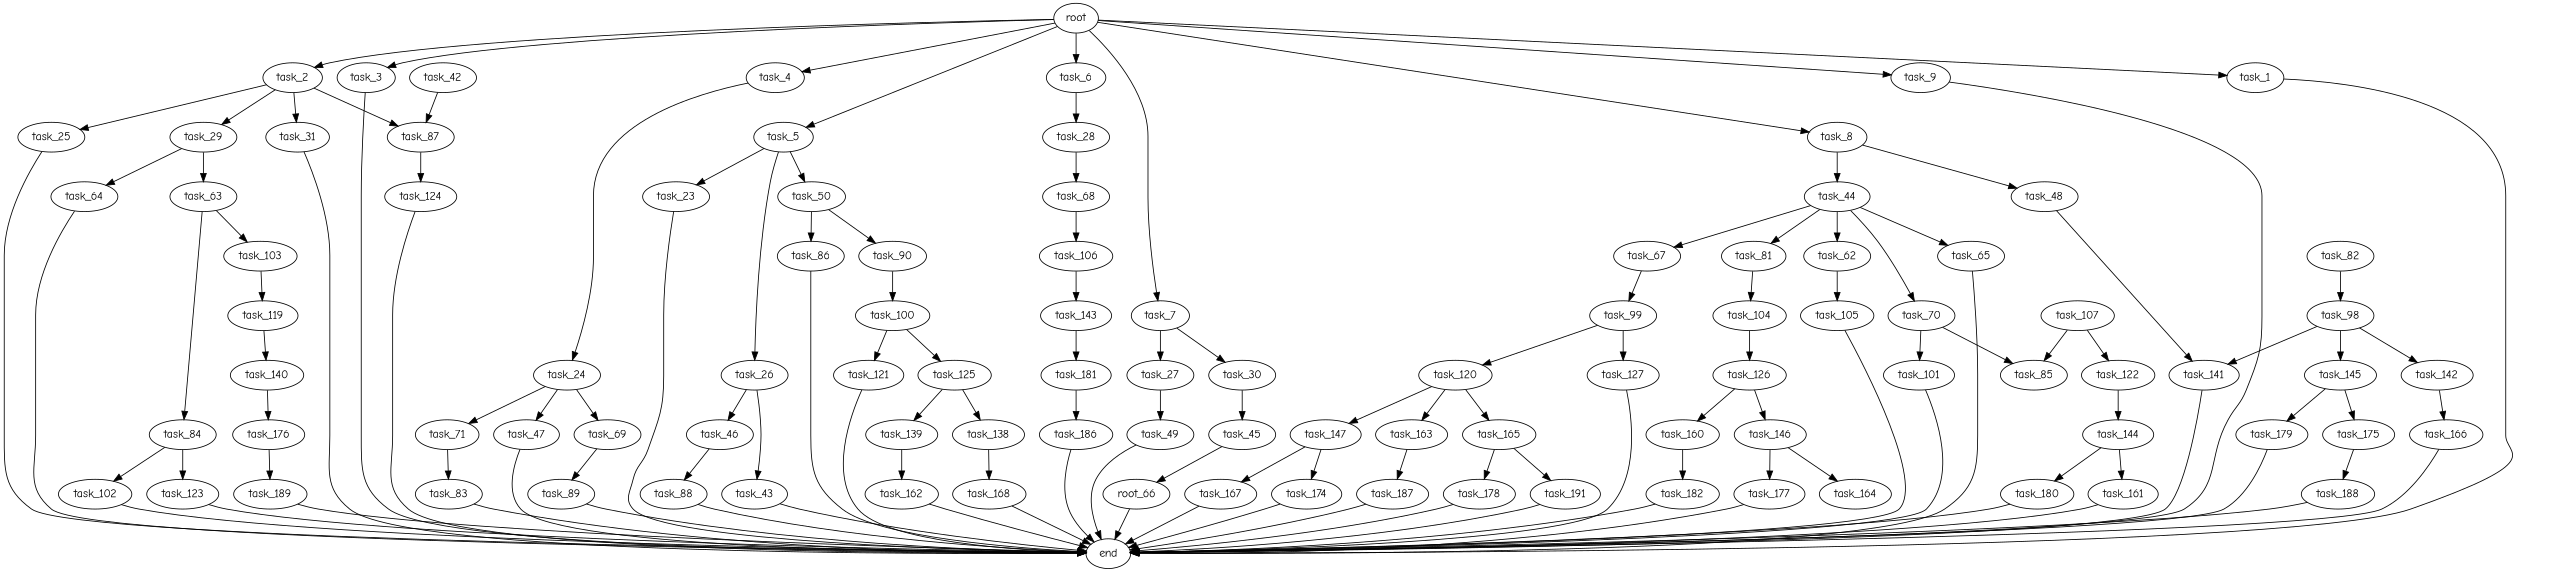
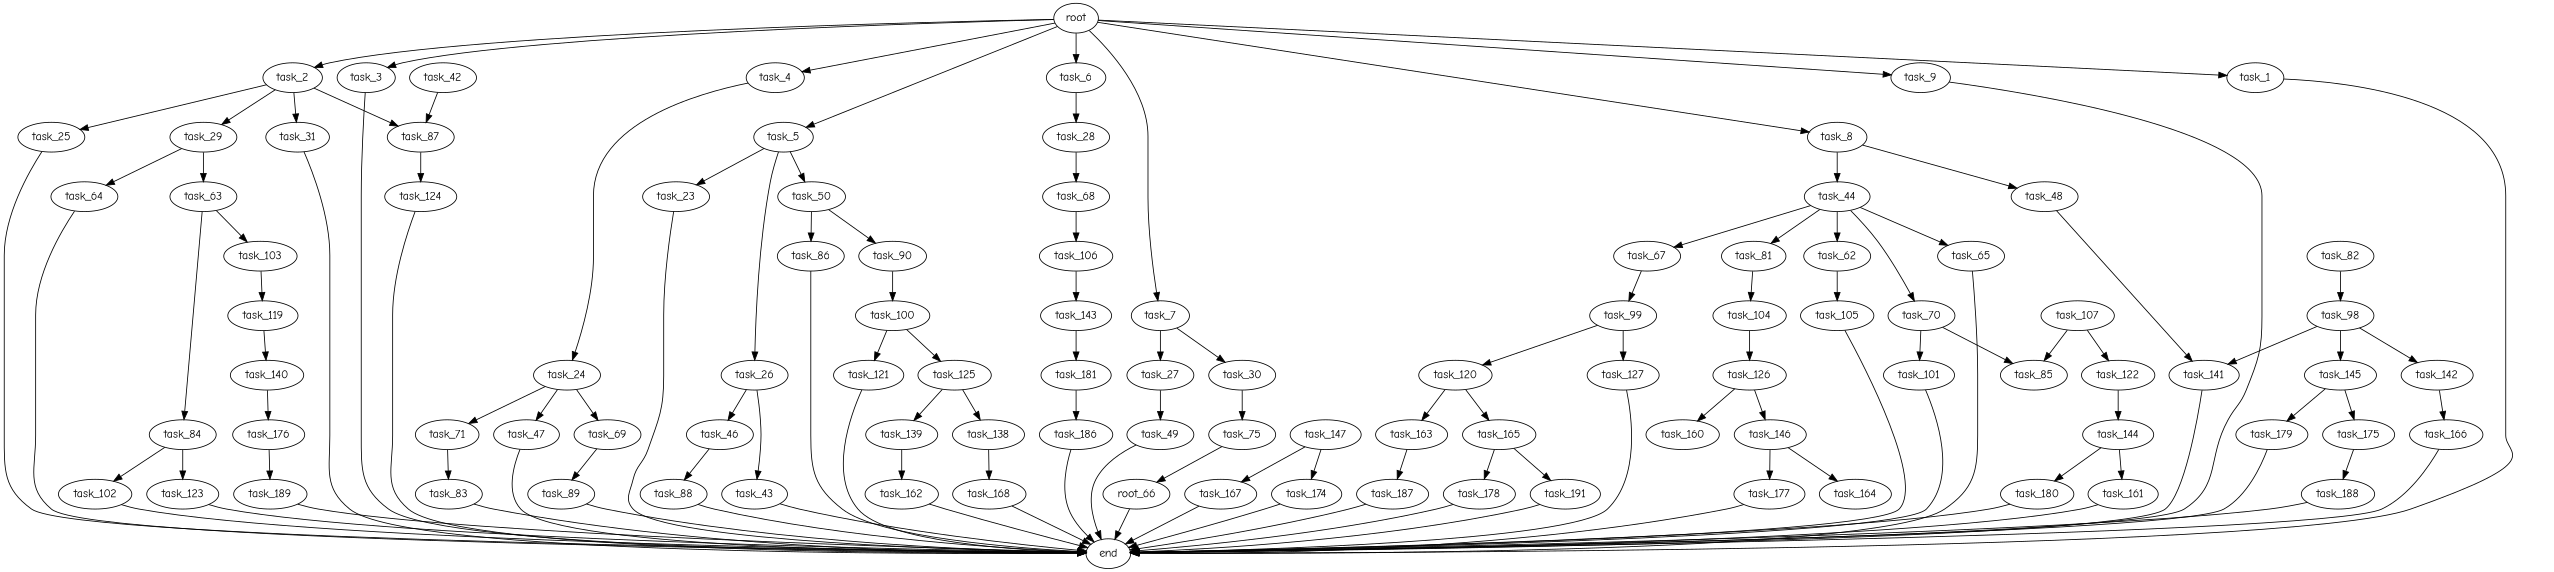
  digraph {
    fontname="Comic Neue"
    node [fontname="Comic Neue"]
    edge [fontname="Comic Neue"]
    root
    task_1
    task_2
    task_3
    task_4
    task_5
    task_6
    task_7
    task_8
    task_9
    end
    task_25
    task_29
    task_31
    task_87
    task_24
    task_23
    task_26
    task_50
    task_28
    task_27
    task_30
    task_44
    task_48
    task_63
    task_64
    task_42
    task_47
    task_69
    task_71
    task_43
    task_46
    task_86
    task_90
    task_68
    task_49
-   task_45
+   task_45 [label=task_75]
    task_62
    task_65
    task_67
    task_70
    task_81
    task_141
    task_89
    task_83
    task_88
    task_106
    task_84
    task_103
    n50 [label=root_66]
    task_124
    task_105
    task_99
    task_85
    task_101
    task_104
    task_82
    task_98
    task_100
    task_102
    task_123
    task_119
    task_120
    task_127
    task_143
    task_126
    task_142
    task_145
    task_107
    task_122
    task_121
    task_125
    task_166
    task_175
    task_179
    task_147
    task_163
    task_165
    task_138
    task_139
    task_140
    task_146
    task_160
    task_181
    task_144
    task_176
    task_167
    task_174
    task_187
    task_178
    task_191
    task_161
    task_180
    task_168
    task_162
    task_164
    task_177
-   task_182
    task_189
    task_186
    task_188
    root -> task_1
    root -> task_2
    root -> task_3
    root -> task_4
    root -> task_5
    root -> task_6
    root -> task_7
    root -> task_8
    root -> task_9
    task_1 -> end
    task_2 -> task_25
    task_2 -> task_29
    task_2 -> task_31
    task_2 -> task_87
    task_3 -> end
    task_4 -> task_24
    task_5 -> task_23
    task_5 -> task_26
    task_5 -> task_50
    task_6 -> task_28
    task_7 -> task_27
    task_7 -> task_30
    task_8 -> task_44
    task_8 -> task_48
    task_9 -> end
    task_25 -> end
    task_29 -> task_63
    task_29 -> task_64
    task_31 -> end
    task_87 -> task_124
    task_24 -> task_47
    task_24 -> task_69
    task_24 -> task_71
    task_23 -> end
    task_26 -> task_43
    task_26 -> task_46
    task_50 -> task_86
    task_50 -> task_90
    task_28 -> task_68
    task_27 -> task_49
    task_30 -> task_45
    task_44 -> task_62
    task_44 -> task_65
    task_44 -> task_67
    task_44 -> task_70
    task_44 -> task_81
    task_48 -> task_141
    task_63 -> task_84
    task_63 -> task_103
    task_64 -> end
    task_42 -> task_87
    task_47 -> end
    task_69 -> task_89
    task_71 -> task_83
    task_43 -> end
    task_46 -> task_88
    task_86 -> end
    task_90 -> task_100
    task_68 -> task_106
    task_49 -> end
    task_45 -> n50
    task_62 -> task_105
    task_65 -> end
    task_67 -> task_99
    task_70 -> task_85
    task_70 -> task_101
    task_81 -> task_104
    task_141 -> end
    task_89 -> end
    task_83 -> end
    task_88 -> end
    task_106 -> task_143
    task_84 -> task_102
    task_84 -> task_123
    task_103 -> task_119
    n50 -> end
    task_124 -> end
    task_105 -> end
    task_99 -> task_120
    task_99 -> task_127
    task_101 -> end
    task_104 -> task_126
    task_82 -> task_98
    task_98 -> task_141
    task_98 -> task_142
    task_98 -> task_145
    task_100 -> task_121
    task_100 -> task_125
    task_102 -> end
    task_123 -> end
    task_119 -> task_140
-   task_120 -> task_147
    task_120 -> task_163
    task_120 -> task_165
    task_127 -> end
    task_143 -> task_181
    task_126 -> task_146
    task_126 -> task_160
    task_142 -> task_166
    task_145 -> task_175
    task_145 -> task_179
    task_107 -> task_85
    task_107 -> task_122
    task_122 -> task_144
    task_121 -> end
    task_125 -> task_138
    task_125 -> task_139
    task_166 -> end
    task_175 -> task_188
    task_179 -> end
    task_147 -> task_167
    task_147 -> task_174
    task_163 -> task_187
    task_165 -> task_178
    task_165 -> task_191
    task_138 -> task_168
    task_139 -> task_162
    task_140 -> task_176
    task_146 -> task_164
    task_146 -> task_177
-   task_160 -> task_182
    task_181 -> task_186
    task_144 -> task_161
    task_144 -> task_180
    task_176 -> task_189
    task_167 -> end
    task_174 -> end
    task_187 -> end
    task_178 -> end
    task_191 -> end
    task_161 -> end
    task_180 -> end
    task_168 -> end
    task_162 -> end
    task_177 -> end
-   task_182 -> end
    task_189 -> end
    task_186 -> end
    task_188 -> end
  }
